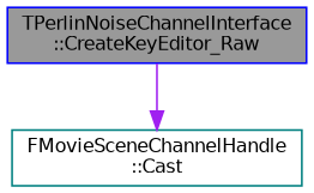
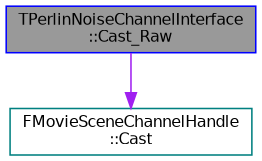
  digraph {
    rankdir=TB
    node [fontname=Helvetica fontsize=10 shape=box style=filled]
-   n1 [color=blue fillcolor=grey60 fontcolor=black height=0.2 label="TPerlinNoiseChannelInterface\l::CreateKeyEditor_Raw" width=0.4]
+   n1 [color=blue fillcolor=grey60 fontcolor=black height=0.2 label="TPerlinNoiseChannelInterface\l::Cast_Raw" width=0.4]
    n2 [color=teal fillcolor=white height=0.2 label="FMovieSceneChannelHandle\l::Cast" width=0.4]
    n1 -> n2 [color=purple fontname=Helvetica fontsize=10 labelfontname=Helvetica labelfontsize=10 style=solid]
  }
